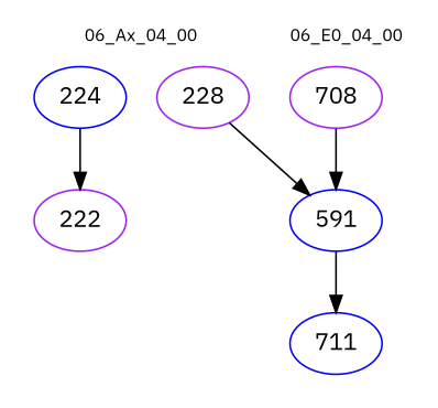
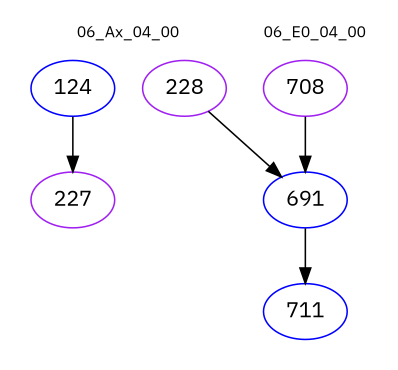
  digraph {
    fontname="IBM Plex Sans"
    node [color=purple fontname="IBM Plex Sans"]
    edge [color=black fontname="IBM Plex Sans"]
    n1 [label=228]
-   n2 [color=blue label=224]
-   n3 [label=222]
+   n2 [color=blue label=124]
+   n3 [label=227]
    n4 [label=708]
-   n5 [color=blue label=591]
+   n5 [color=blue label=691]
    n6 [color=blue label=711]
    subgraph cluster_1 {
      color=white
      fontsize=10
      label="06_Ax_04_00"
      n1
      n2
      n3
    }
    subgraph cluster_2 {
      color=white
      fontsize=10
      label="06_E0_04_00"
      n4
      n5
      n6
    }
    n1 -> n5
    n2 -> n3
    n4 -> n5
    n5 -> n6
  }
